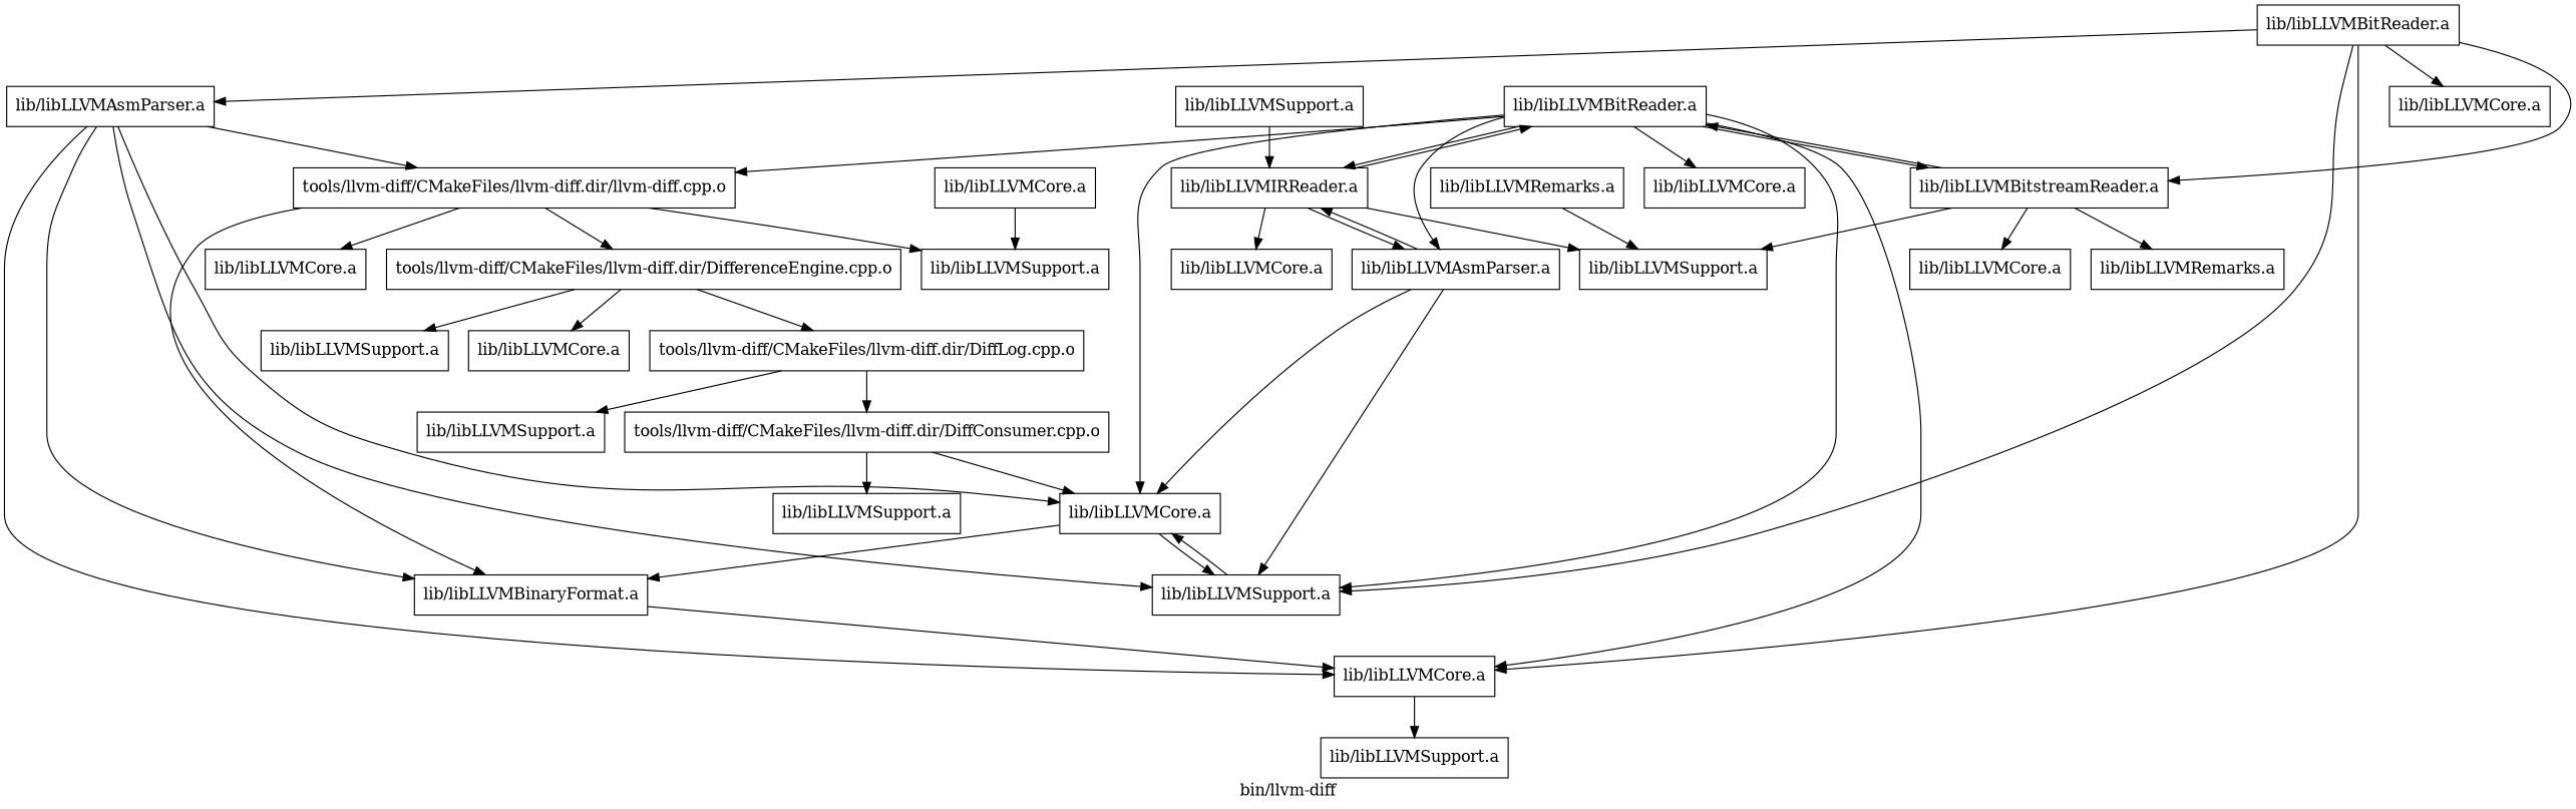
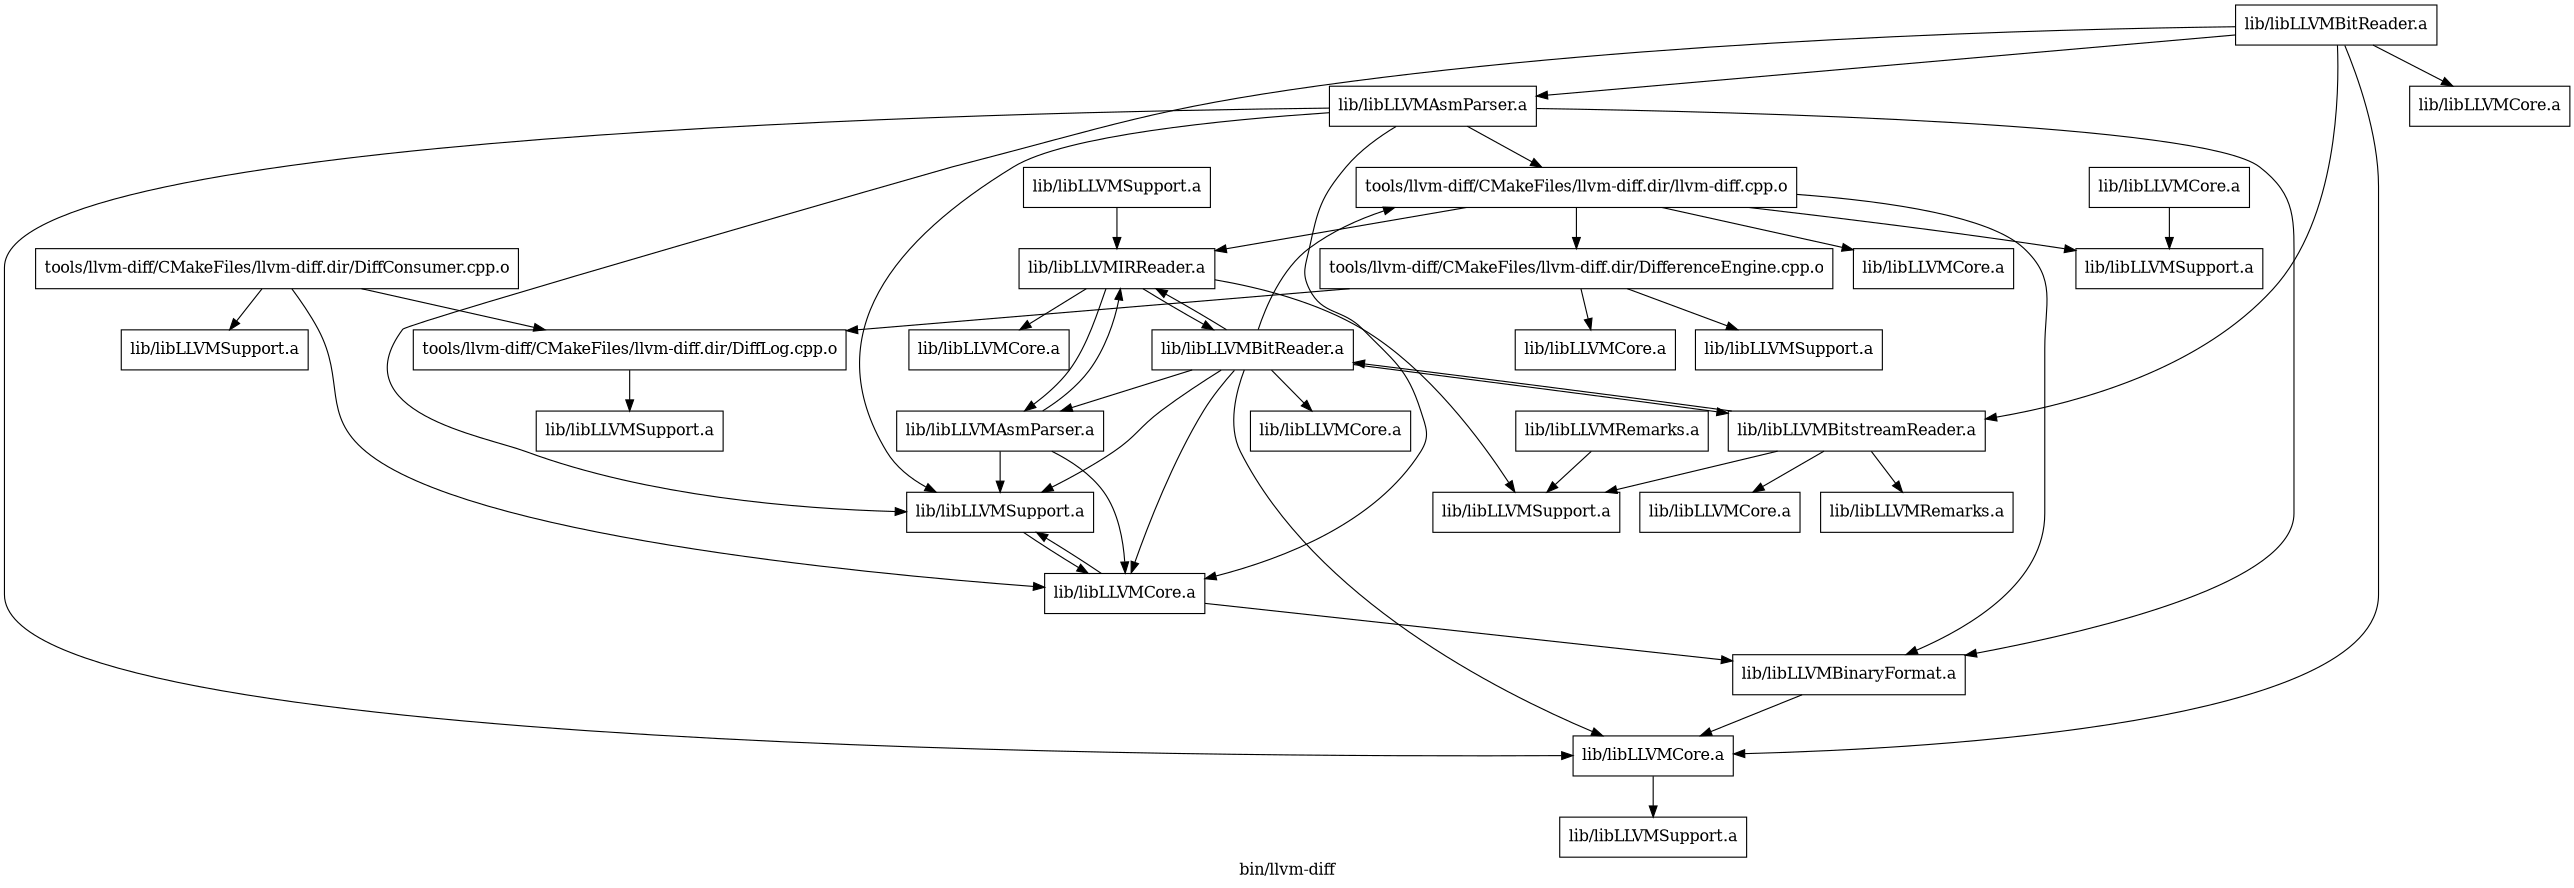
  digraph {
    label="bin/llvm-diff"
    node [shape=record]
    n1 [label="{tools/llvm-diff/CMakeFiles/llvm-diff.dir/llvm-diff.cpp.o}"]
    n2 [label="{tools/llvm-diff/CMakeFiles/llvm-diff.dir/DifferenceEngine.cpp.o}"]
    n3 [label="{lib/libLLVMCore.a}"]
    n4 [label="{lib/libLLVMIRReader.a}"]
    n5 [label="{lib/libLLVMSupport.a}"]
    n6 [label="{lib/libLLVMBinaryFormat.a}"]
    n7 [label="{tools/llvm-diff/CMakeFiles/llvm-diff.dir/DiffConsumer.cpp.o}"]
    n8 [label="{tools/llvm-diff/CMakeFiles/llvm-diff.dir/DiffLog.cpp.o}"]
    n9 [label="{lib/libLLVMCore.a}"]
    n10 [label="{lib/libLLVMSupport.a}"]
    n11 [label="{lib/libLLVMCore.a}"]
    n12 [label="{lib/libLLVMSupport.a}"]
    n13 [label="{lib/libLLVMCore.a}"]
    n14 [label="{lib/libLLVMSupport.a}"]
    n15 [label="{lib/libLLVMAsmParser.a}"]
    n16 [label="{lib/libLLVMBitReader.a}"]
    n17 [label="{lib/libLLVMSupport.a}"]
    n18 [label="{lib/libLLVMSupport.a}"]
    n19 [label="{lib/libLLVMCore.a}"]
    n20 [label="{lib/libLLVMCore.a}"]
    n21 [label="{lib/libLLVMBitstreamReader.a}"]
    n22 [label="{lib/libLLVMSupport.a}"]
    n23 [label="{lib/libLLVMCore.a}"]
    n24 [label="{lib/libLLVMRemarks.a}"]
    n25 [label="{lib/libLLVMCore.a}"]
    n26 [label="{lib/libLLVMAsmParser.a}"]
    n27 [label="{lib/libLLVMSupport.a}"]
    n28 [label="{lib/libLLVMBitReader.a}"]
    n29 [label="{lib/libLLVMCore.a}"]
    n30 [label="{lib/libLLVMRemarks.a}"]
    n1 -> n2
    n1 -> n3
+   n1 -> n4
    n1 -> n5
    n1 -> n6
    n2 -> n8
    n2 -> n11
    n2 -> n12
    n4 -> n13
    n4 -> n14
    n4 -> n15
    n4 -> n16
    n6 -> n19
-   n8 -> n7
+   n7 -> n8
    n7 -> n9
    n7 -> n10
    n8 -> n17
    n9 -> n6
    n9 -> n18
    n15 -> n4
    n15 -> n9
    n15 -> n18
    n16 -> n1
    n16 -> n4
    n16 -> n9
    n16 -> n15
    n16 -> n18
    n16 -> n19
    n16 -> n20
    n16 -> n21
    n18 -> n9
    n19 -> n22
    n21 -> n14
    n21 -> n16
    n21 -> n23
    n21 -> n24
    n25 -> n5
    n26 -> n1
    n26 -> n6
    n26 -> n9
    n26 -> n18
    n26 -> n19
    n27 -> n4
    n28 -> n18
    n28 -> n19
    n28 -> n21
    n28 -> n26
    n28 -> n29
    n30 -> n14
  }
